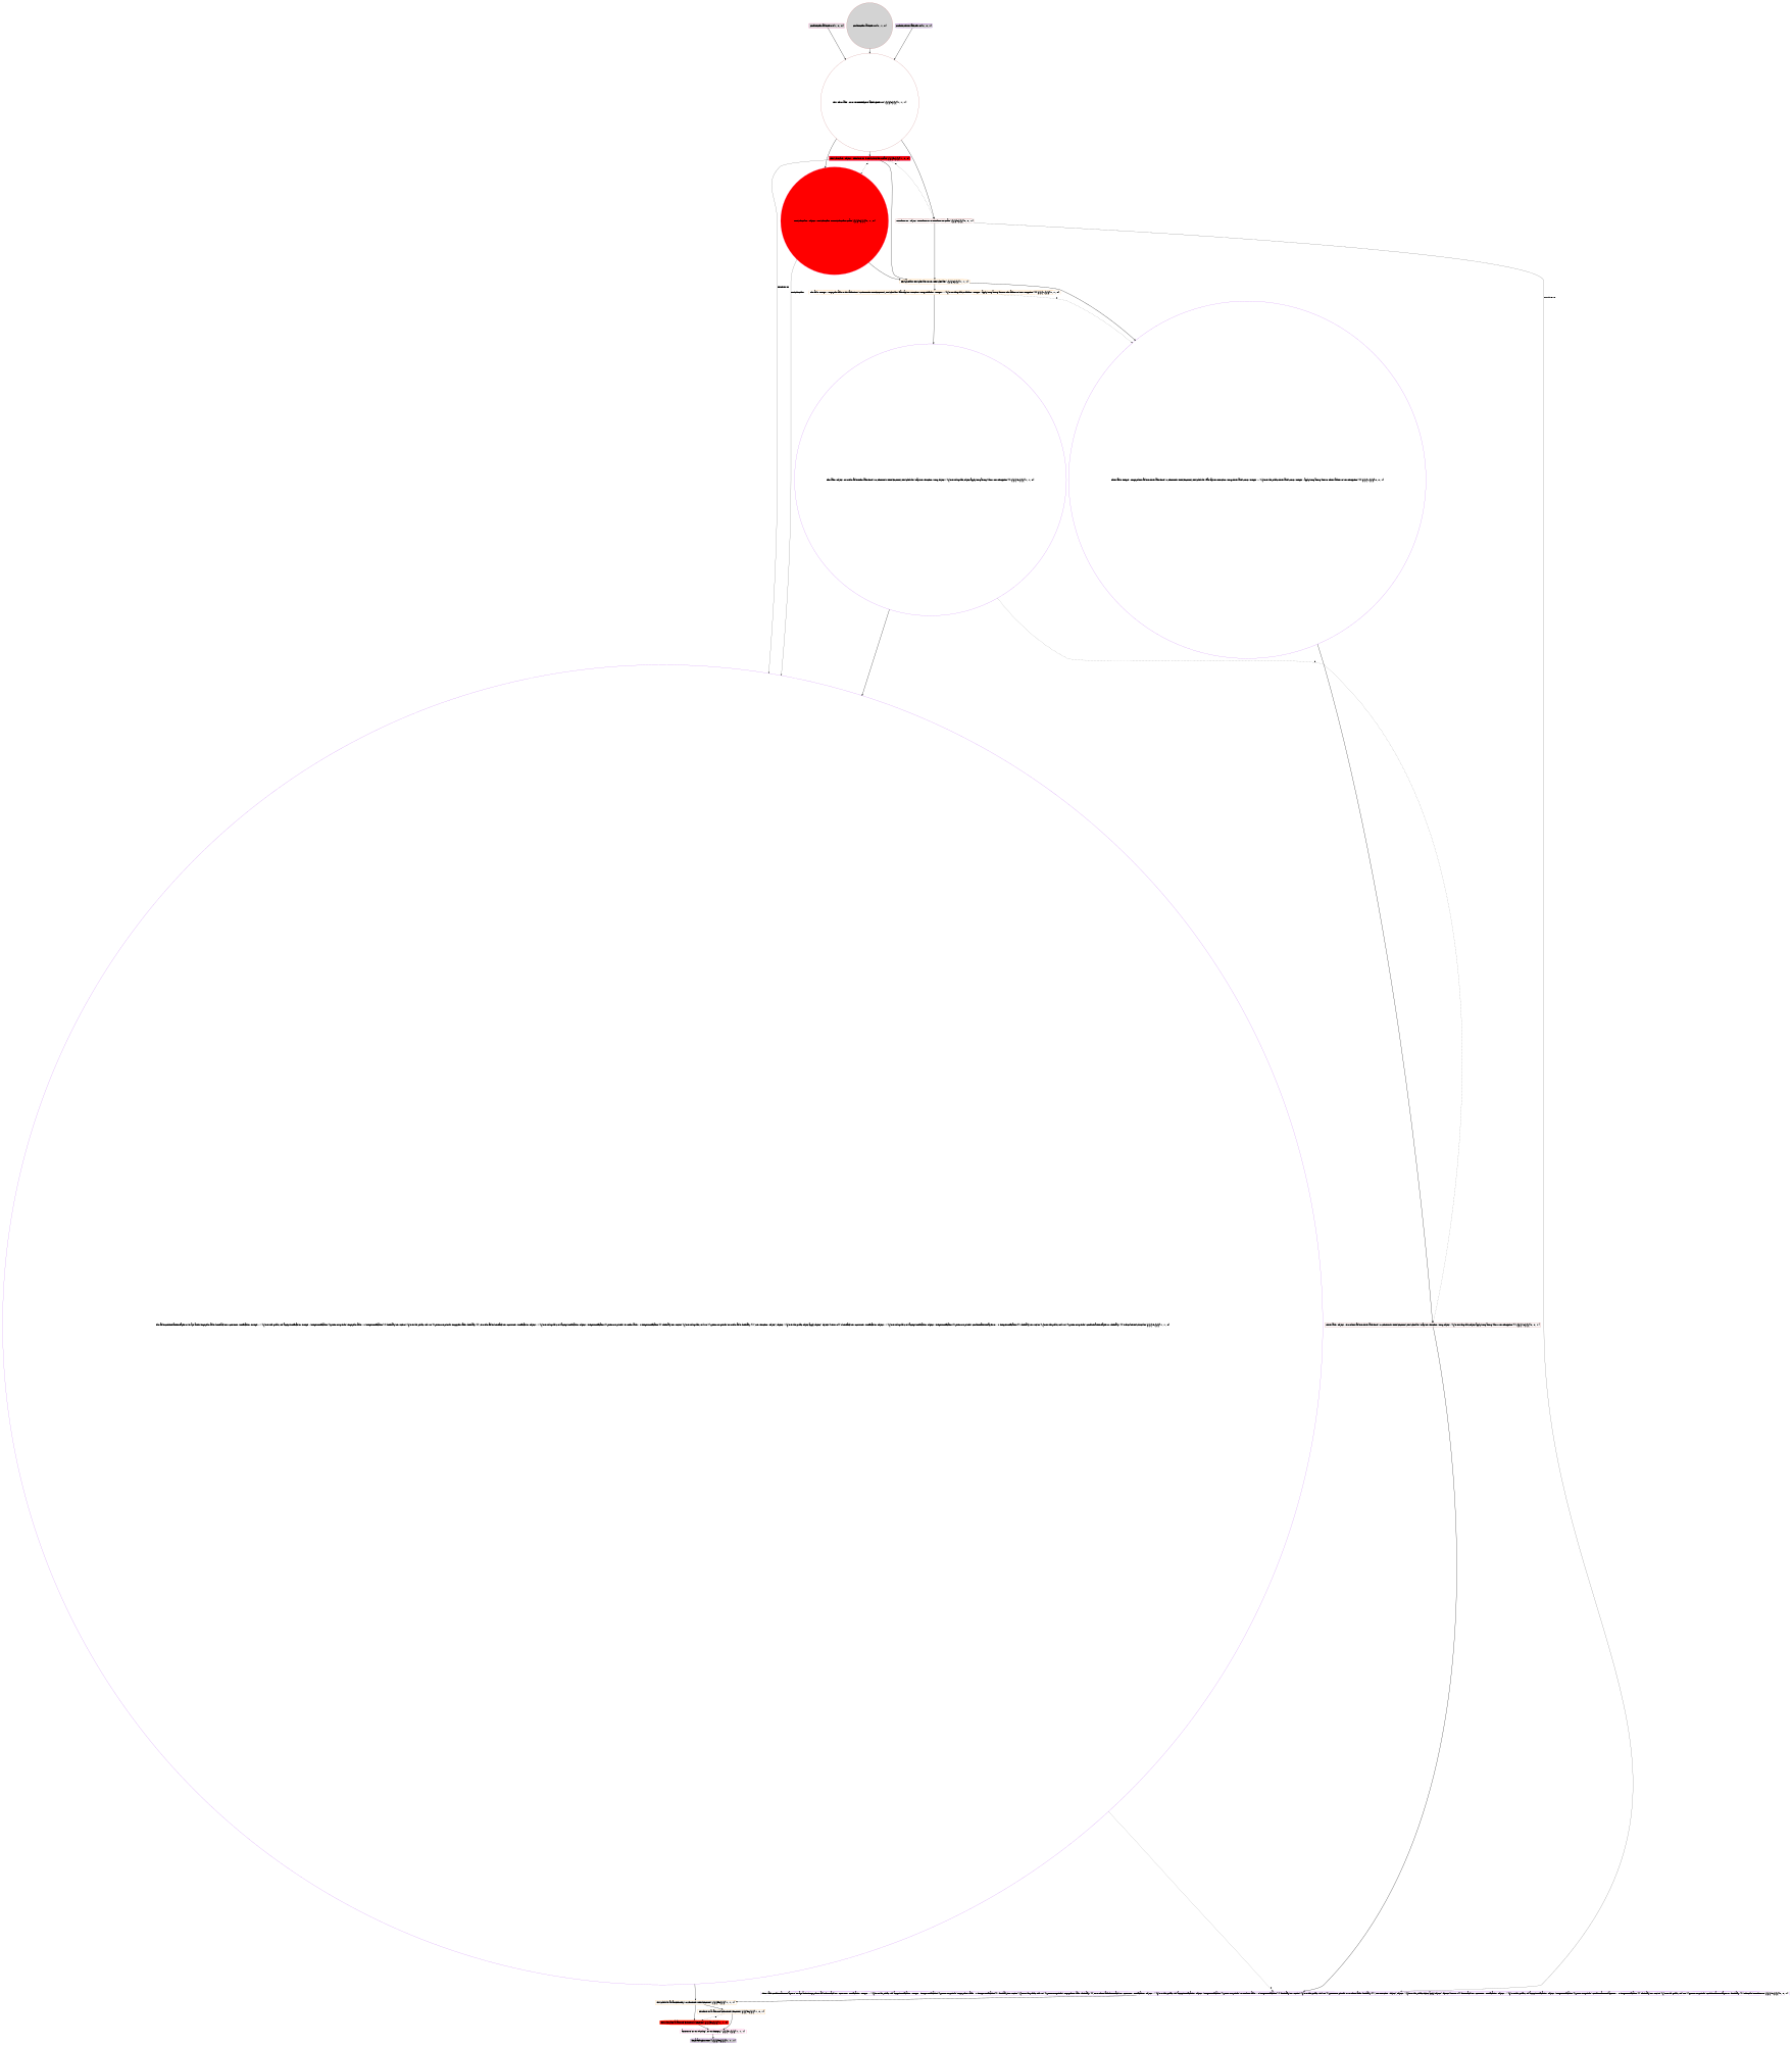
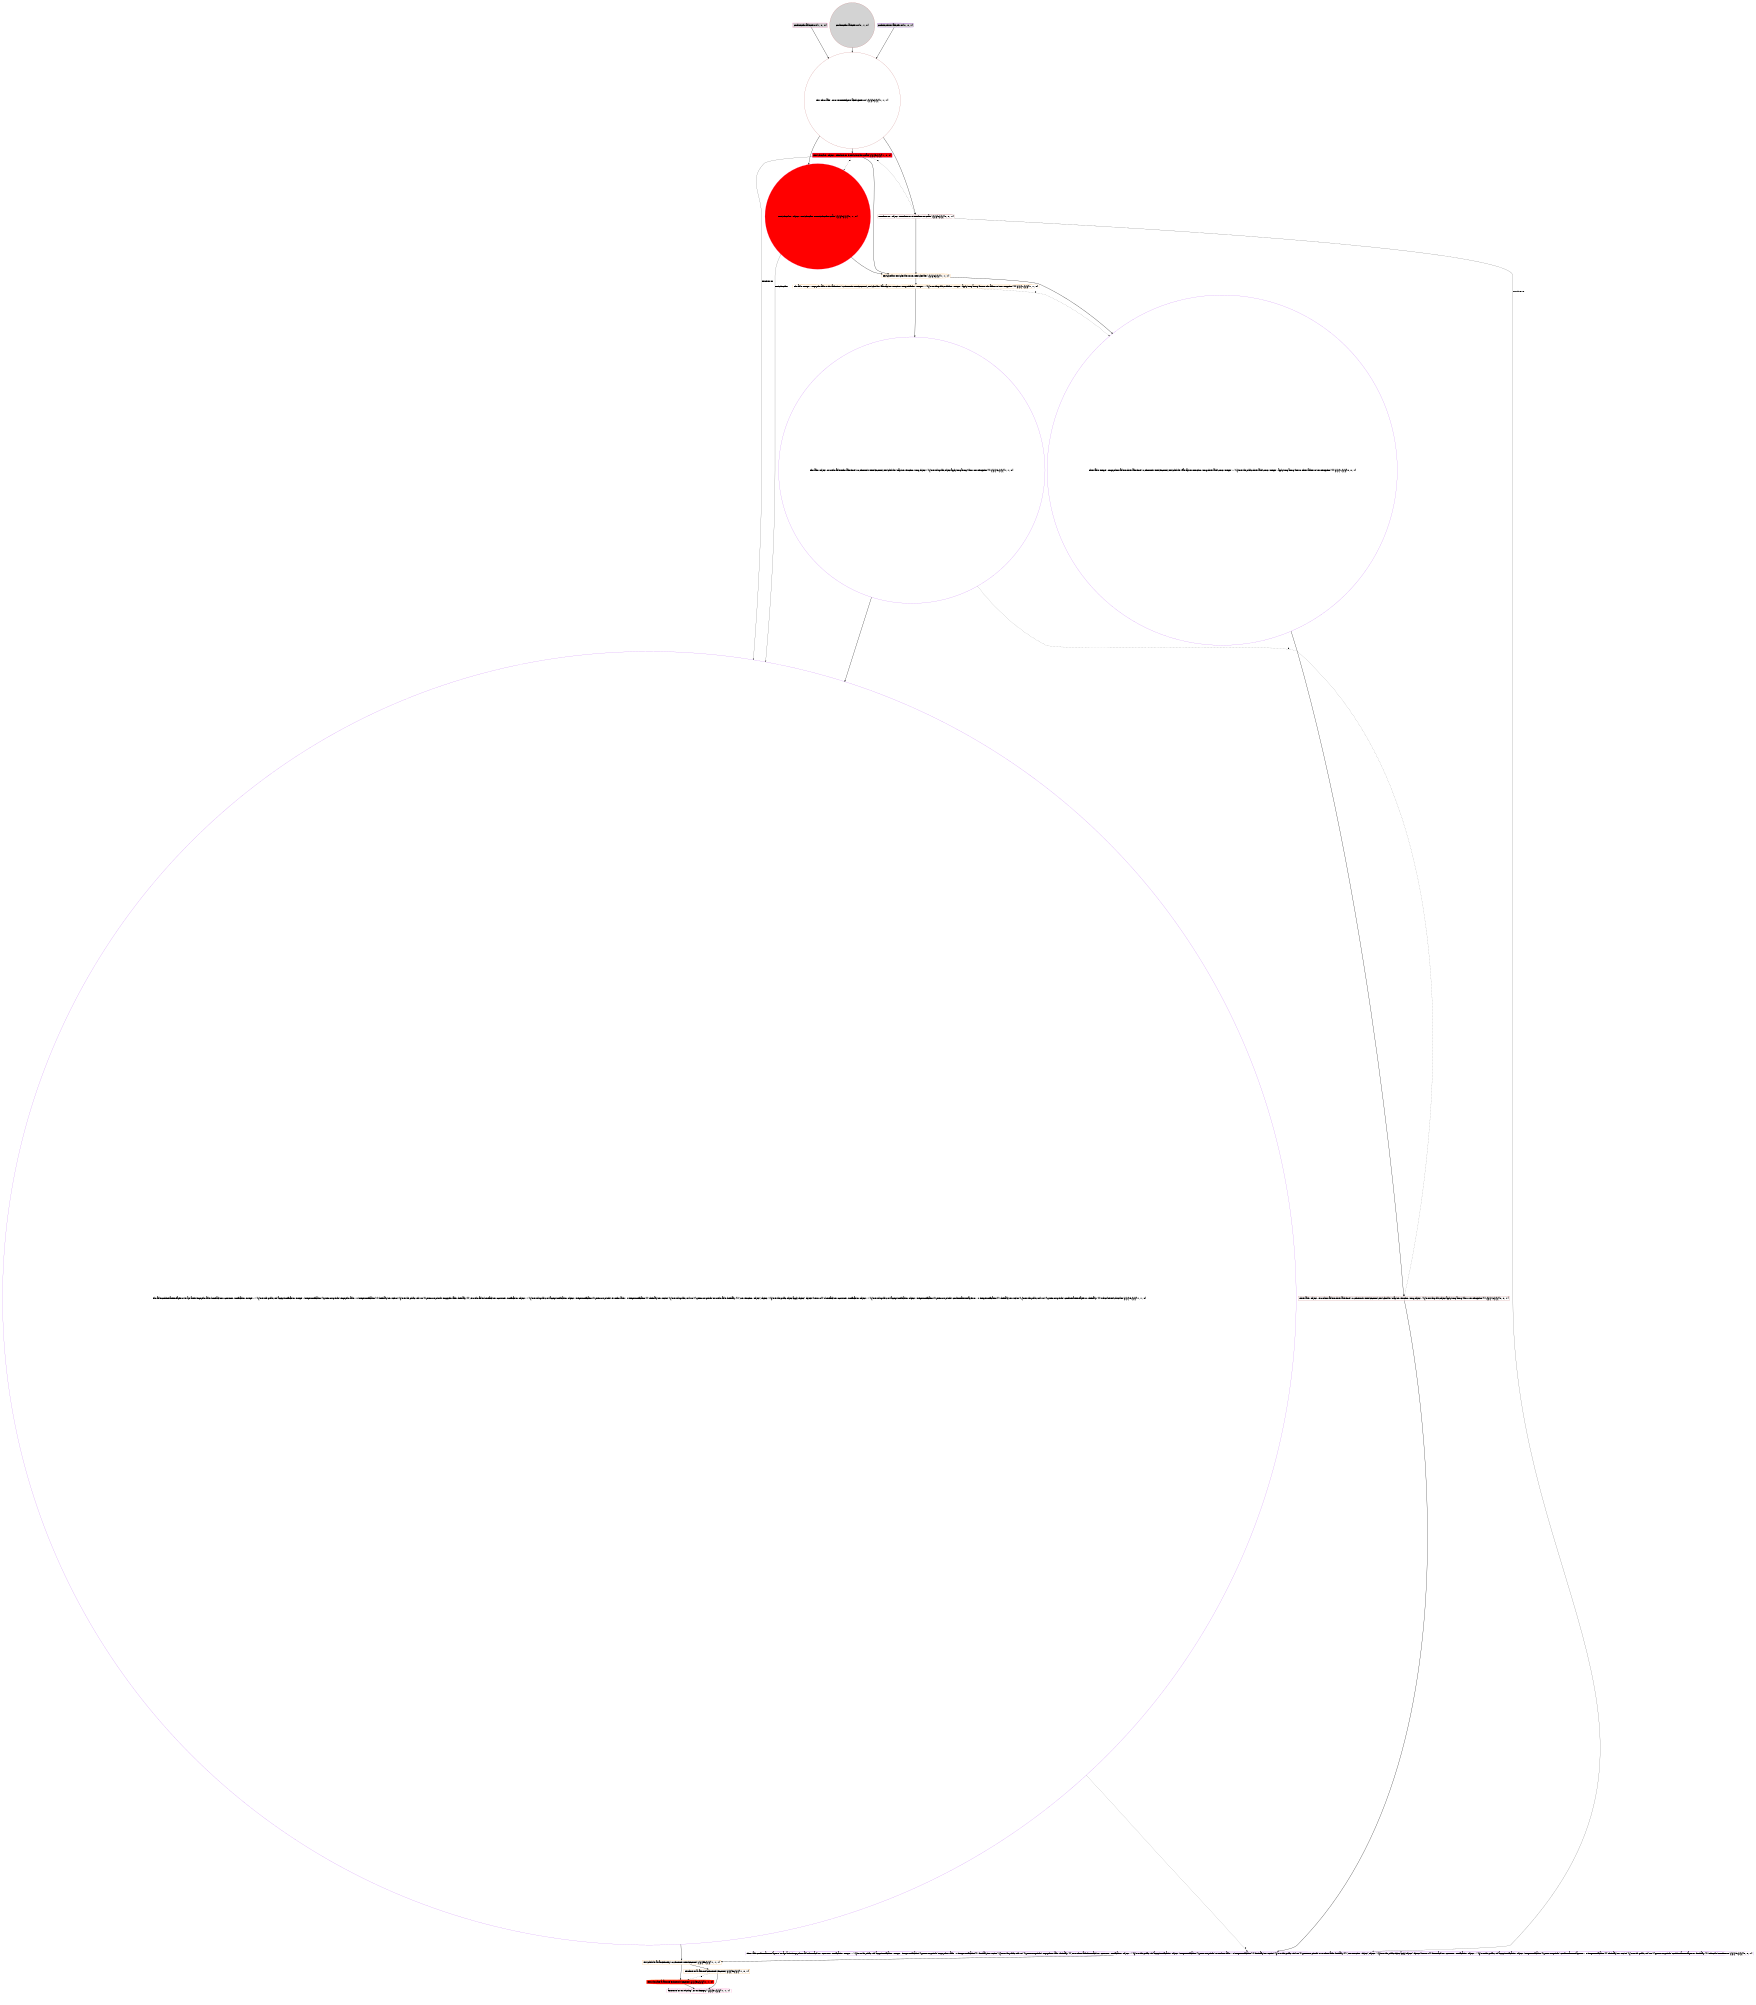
  digraph {
    node [color=purple fillcolor=white shape=cylinder style=filled]
    edge [style=bold]
    n1 [color=brown label="List<Throwable> errors = TestHelper.trackPluginErrors()@@@3@@@['1', '1', '1']" shape=circle]
    n2 [fillcolor=red label="TestSubscriber<Object> testObserver = TestSubscriber.create()@@@5@@@['1', '0', '0']" shape=note]
    n3 [color=deeppink fillcolor=red label="TestSubscriber<Object> testSubscriber = TestSubscriber.create()@@@5@@@['0', '1', '0']" shape=circle]
    n4 [color=brown label="TestObserver<Object> testObserver = TestObserver.create()@@@5@@@['0', '0', '1']"]
    n5 [label="Flowable.combineLatestDelayError(Arrays.asList(emptyFlowable.doOnEach(new Consumer<Notification<Integer>>(){@Override public void accept(Notification<Integer> integerNotification){System.out.println(\"emptyFlowable: \" + integerNotification)}}).doFinally(new Action(){@Override public void run(){System.out.println(\"emptyFlowable: doFinally\")}}),errorFlowable.doOnEach(new Consumer<Notification<Object>>(){@Override public void accept(Notification<Object> integerNotification){System.out.println(\"errorFlowable: \" + integerNotification)}}).doFinally(new Action(){@Override public void run(){System.out.println(\"errorFlowable: doFinally\")}})),new Function<Object((,Object>(){@Override public Object apply(Object(( objects){return 0}}).doOnEach(new Consumer<Notification<Object>>(){@Override public void accept(Notification<Object> integerNotification){System.out.println(\"combineLatestDelayError: \" + integerNotification)}}).doFinally(new Action(){@Override public void run(){System.out.println(\"combineLatestDelayError: doFinally\")}}).subscribe(testSubscriber)@@@19@@@['1', '1', '0']" shape=circle]
    n6 [color=darkorange label="TestScheduler testScheduler = new TestScheduler()@@@6@@@['1', '1', '1']"]
    n7 [label="Observable.combineLatestDelayError(Arrays.asList(emptyObservable.doOnEach(new Consumer<Notification<Integer>>(){@Override public void accept(Notification<Integer> integerNotification){System.out.println(\"emptyObservable: \" + integerNotification)}}).doFinally(new Action(){@Override public void run(){System.out.println(\"emptyObservable: doFinally\")}}),errorObservable.doOnEach(new Consumer<Notification<Object>>(){@Override public void accept(Notification<Object> integerNotification){System.out.println(\"errorObservable: \" + integerNotification)}}).doFinally(new Action(){@Override public void run(){System.out.println(\"errorObservable: doFinally\")}})),new Function<Object((,Object>(){@Override public Object apply(Object(( objects){return 0}}).doOnEach(new Consumer<Notification<Object>>(){@Override public void accept(Notification<Object> integerNotification){System.out.println(\"combineLatestDelayError: \" + integerNotification)}}).doFinally(new Action(){@Override public void run(){System.out.println(\"combineLatestDelayError: doFinally\")}}).subscribe(testObserver)@@@19@@@['0', '0', '1']"]
    n8 [color=darkorange label="Flowable<Integer> emptyFlowable = Flowable.timer(10,TimeUnit.MILLISECONDS,testScheduler).flatMap(new Function<Long,Publisher<Integer>>(){@Override public Publisher<Integer> apply(Long aLong){return Flowable.error(new Exception())}})@@@7@@@['1', '1', '0']"]
    n9 [label="Flowable<Object> errorFlowable = Flowable.timer(100,TimeUnit.MILLISECONDS,testScheduler).map(new Function<Long,Object>(){@Override public Object apply(Long aLong){throw new Exception()}})@@@13@@@['1', '1', '0']" shape=circle]
    n10 [label="Observable<Integer> emptyObservable = Observable.timer(10,TimeUnit.MILLISECONDS,testScheduler).flatMap(new Function<Long,ObservableSource<Integer>>(){@Override public ObservableSource<Integer> apply(Long aLong){return Observable.error(new Exception())}})@@@7@@@['0', '0', '1']" shape=circle]
    n11 [color=brown label="Observable<Object> errorObservable = Observable.timer(100,TimeUnit.MILLISECONDS,testScheduler).map(new Function<Long,Object>(){@Override public Object apply(Long aLong){throw new Exception()}})@@@13@@@['0', '0', '1']" shape=note]
    n12 [color=deeppink fillcolor=lightgray label="combine2Flowable2Errors['1', '0', '0']" shape=note]
    n13 [color=darkorange label="testScheduler.advanceTimeBy(100,TimeUnit.MILLISECONDS)@@@55@@@['1', '1', '1']" shape=note]
    n14 [color=darkorange fillcolor=red label="testSubscriber.awaitDone(5,TimeUnit.SECONDS)@@@56@@@['0', '1', '0']"]
    n15 [color=darkorange label="testObserver.awaitDone(5,TimeUnit.SECONDS)@@@56@@@['1', '0', '1']" shape=note]
    n16 [color=deeppink label="assertTrue(errors.toString(),errors.isEmpty())@@@57@@@['1', '1', '1']"]
-   n17 [fillcolor=lightgray label="{RxJavaPlugins.reset()}@@@59@@@['1', '1', '1']"]
    n18 [color=brown fillcolor=lightgray label="combine2Flowable2Errors['0', '1', '0']" shape=circle]
    n19 [fillcolor=lightgray label="combine2Observable2Errors['0', '0', '1']"]
    n1 -> n2
    n1 -> n3
    n1 -> n4
    n2 -> n3 [label=0 style=dashed]
    n2 -> n4 [label=0 style=dashed]
    n2 -> n5 [label=testObserver style=solid]
    n2 -> n6
    n3 -> n5 [label=testSubscriber style=solid]
    n3 -> n6
    n4 -> n6
    n4 -> n7 [label=testObserver style=solid]
    n5 -> n7 [label=0 style=dashed]
    n5 -> n13
    n6 -> n8
    n6 -> n10
    n7 -> n13
    n8 -> n9
    n8 -> n10 [label=0 style=dashed]
    n9 -> n5
    n9 -> n11 [label=0 style=dashed]
    n10 -> n11
    n11 -> n7
    n12 -> n1
    n13 -> n14
    n13 -> n15
    n14 -> n16
    n15 -> n14 [label=0 style=dashed]
    n15 -> n16
-   n16 -> n17
    n18 -> n1
    n19 -> n1
  }
